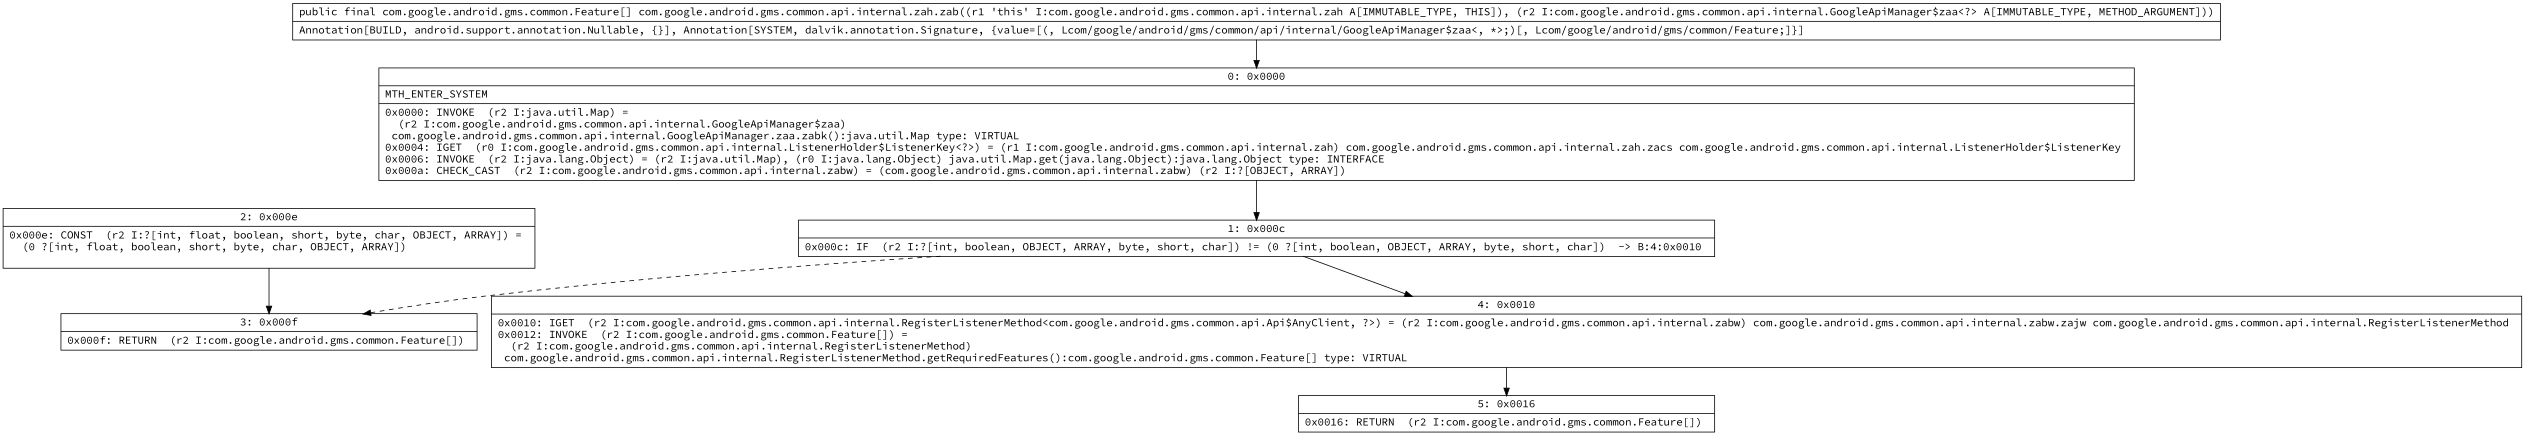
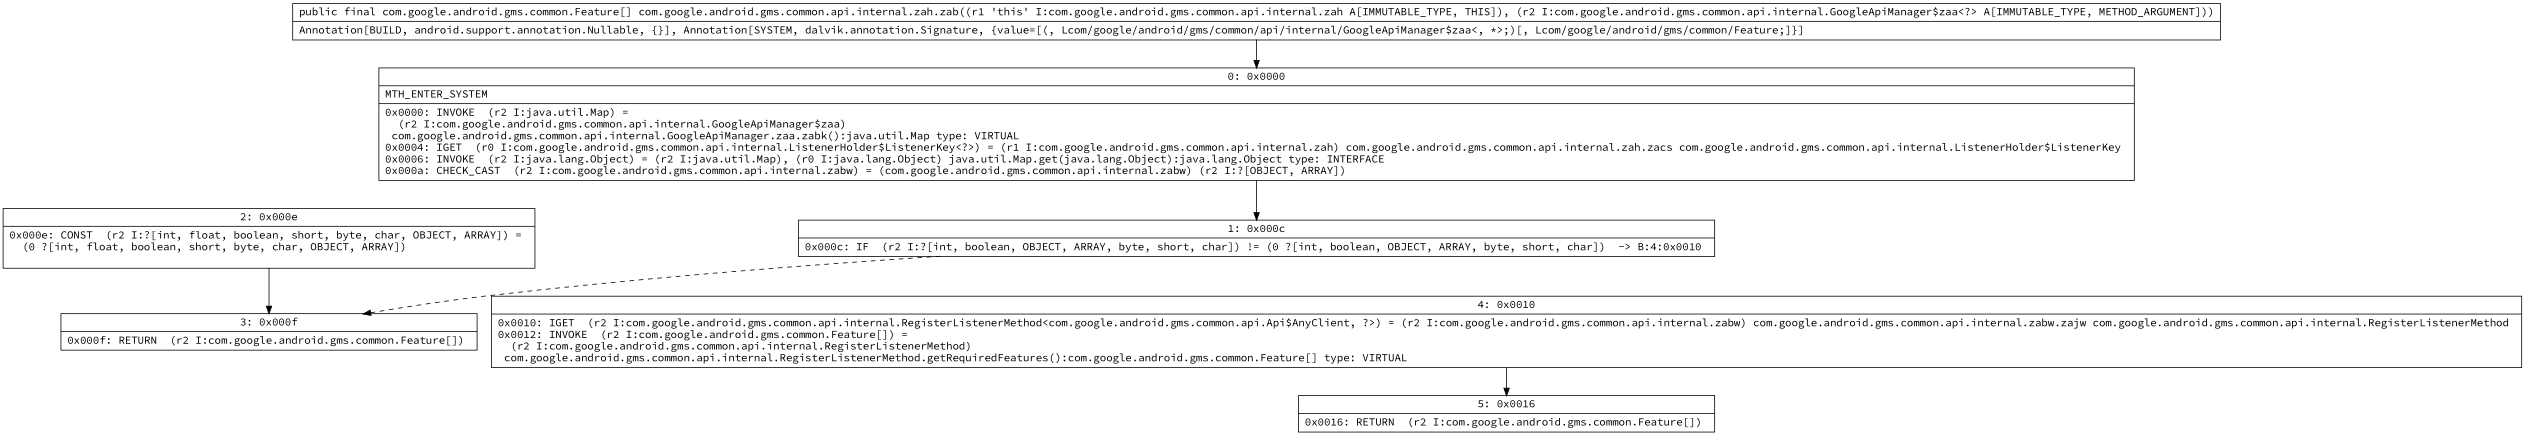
  digraph {
    fontname="Source Code Pro"
    node [fontname="Source Code Pro" shape=record]
    edge [fontname="Source Code Pro"]
    n1 [label="{0\:\ 0x0000|MTH_ENTER_SYSTEM\l|0x0000: INVOKE  (r2 I:java.util.Map) = \l  (r2 I:com.google.android.gms.common.api.internal.GoogleApiManager$zaa)\l com.google.android.gms.common.api.internal.GoogleApiManager.zaa.zabk():java.util.Map type: VIRTUAL \l0x0004: IGET  (r0 I:com.google.android.gms.common.api.internal.ListenerHolder$ListenerKey\<?\>) = (r1 I:com.google.android.gms.common.api.internal.zah) com.google.android.gms.common.api.internal.zah.zacs com.google.android.gms.common.api.internal.ListenerHolder$ListenerKey \l0x0006: INVOKE  (r2 I:java.lang.Object) = (r2 I:java.util.Map), (r0 I:java.lang.Object) java.util.Map.get(java.lang.Object):java.lang.Object type: INTERFACE \l0x000a: CHECK_CAST  (r2 I:com.google.android.gms.common.api.internal.zabw) = (com.google.android.gms.common.api.internal.zabw) (r2 I:?[OBJECT, ARRAY]) \l}"]
    n2 [label="{1\:\ 0x000c|0x000c: IF  (r2 I:?[int, boolean, OBJECT, ARRAY, byte, short, char]) != (0 ?[int, boolean, OBJECT, ARRAY, byte, short, char])  \-\> B:4:0x0010 \l}"]
    n3 [label="{4\:\ 0x0010|0x0010: IGET  (r2 I:com.google.android.gms.common.api.internal.RegisterListenerMethod\<com.google.android.gms.common.api.Api$AnyClient, ?\>) = (r2 I:com.google.android.gms.common.api.internal.zabw) com.google.android.gms.common.api.internal.zabw.zajw com.google.android.gms.common.api.internal.RegisterListenerMethod \l0x0012: INVOKE  (r2 I:com.google.android.gms.common.Feature[]) = \l  (r2 I:com.google.android.gms.common.api.internal.RegisterListenerMethod)\l com.google.android.gms.common.api.internal.RegisterListenerMethod.getRequiredFeatures():com.google.android.gms.common.Feature[] type: VIRTUAL \l}"]
    n4 [label="{3\:\ 0x000f|0x000f: RETURN  (r2 I:com.google.android.gms.common.Feature[]) \l}"]
    n5 [label="{2\:\ 0x000e|0x000e: CONST  (r2 I:?[int, float, boolean, short, byte, char, OBJECT, ARRAY]) = \l  (0 ?[int, float, boolean, short, byte, char, OBJECT, ARRAY])\l \l}"]
    n6 [label="{5\:\ 0x0016|0x0016: RETURN  (r2 I:com.google.android.gms.common.Feature[]) \l}"]
    n7 [label="{public final com.google.android.gms.common.Feature[] com.google.android.gms.common.api.internal.zah.zab((r1 'this' I:com.google.android.gms.common.api.internal.zah A[IMMUTABLE_TYPE, THIS]), (r2 I:com.google.android.gms.common.api.internal.GoogleApiManager$zaa\<?\> A[IMMUTABLE_TYPE, METHOD_ARGUMENT]))  | Annotation[BUILD, android.support.annotation.Nullable, \{\}], Annotation[SYSTEM, dalvik.annotation.Signature, \{value=[(, Lcom\/google\/android\/gms\/common\/api\/internal\/GoogleApiManager$zaa\<, *\>;)[, Lcom\/google\/android\/gms\/common\/Feature;]\}]\l}"]
    n1 -> n2
-   n2 -> n3
    n2 -> n4 [style=dashed]
    n3 -> n6
    n5 -> n4
    n7 -> n1
  }
